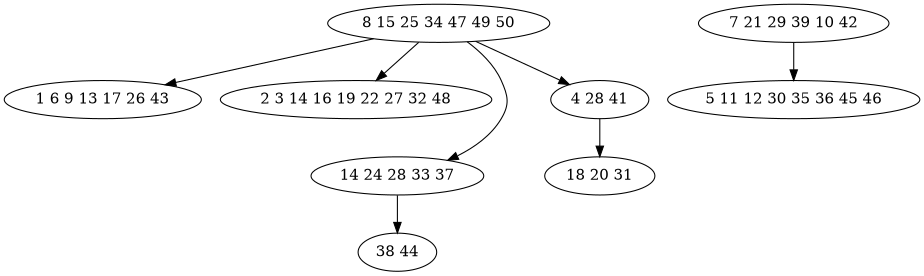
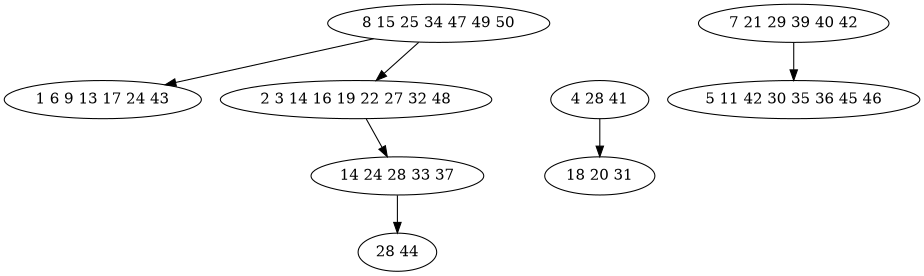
  digraph {
    n1 [label="8 15 25 34 47 49 50"]
-   n2 [label="1 6 9 13 17 26 43"]
+   n2 [label="1 6 9 13 17 24 43"]
    n3 [label="2 3 14 16 19 22 27 32 48"]
    n4 [label="4 28 41"]
    n5 [label="14 24 28 33 37"]
    n6 [label="18 20 31"]
-   n7 [label="38 44"]
-   n8 [label="7 21 29 39 10 42"]
-   n9 [label="5 11 12 30 35 36 45 46"]
+   n7 [label="28 44"]
+   n8 [label="7 21 29 39 40 42"]
+   n9 [label="5 11 42 30 35 36 45 46"]
    n1 -> n2
    n1 -> n3
-   n1 -> n4
-   n1 -> n5
+   n3 -> n5
    n4 -> n6
    n5 -> n7
    n8 -> n9
  }
